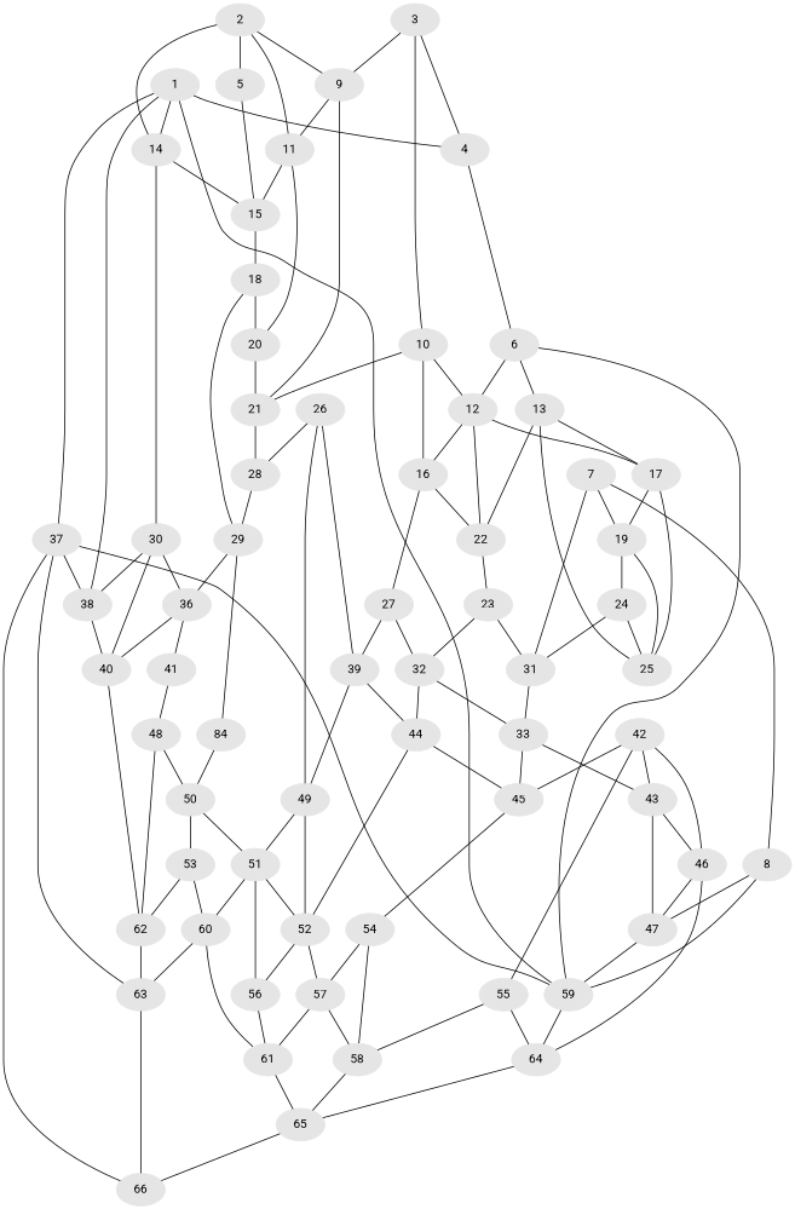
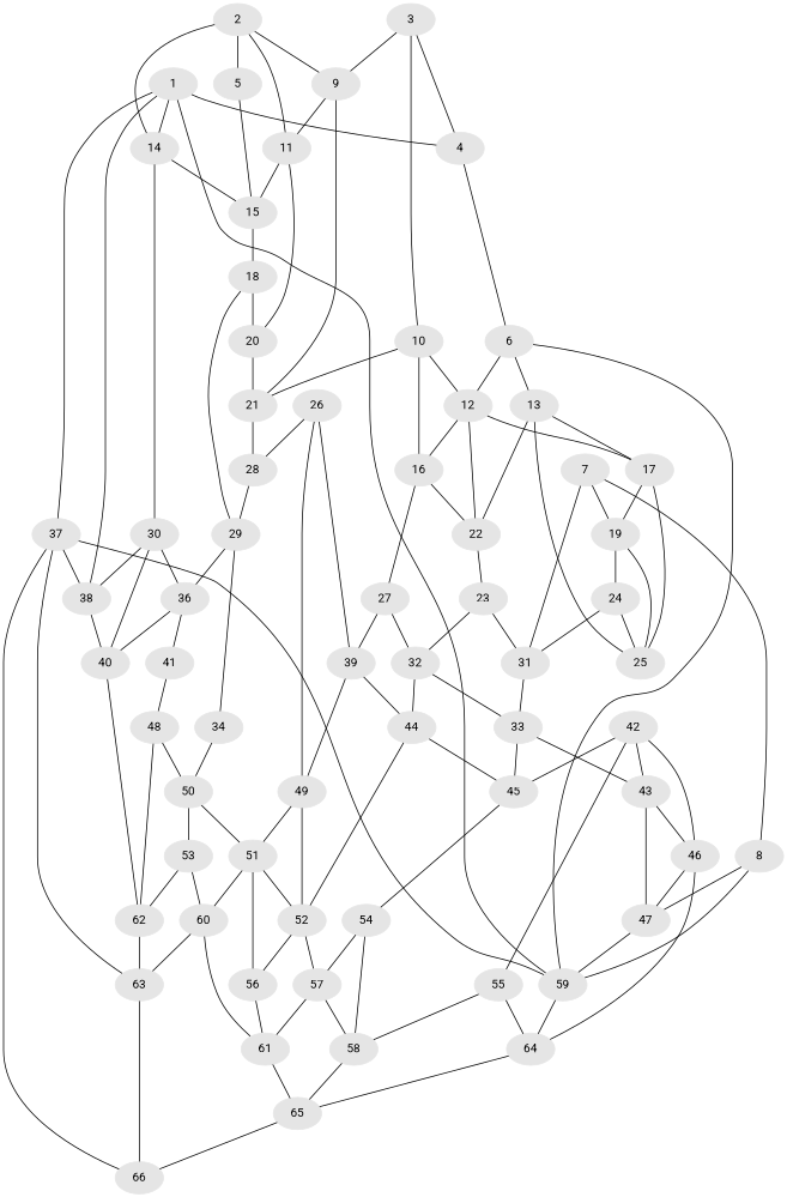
  graph {
    fontname=Roboto
    node [color=gray90 fontname=Roboto style=filled]
    edge [fontname=Roboto weight=1.0]
    1
    4
    14
    37
    38
    59
    6
    15
    30
    63
    66
    40
    64
    2
    5
    9
    11
    21
    20
    3
    10
    12
    16
    13
    18
    17
    22
    25
    7
    8
    19
    31
    47
    24
    33
    28
    27
    23
    36
    29
    32
    39
-   34 [label=84]
+   34
    44
    26
    49
    52
    51
    50
    41
    62
    43
    45
    46
    54
    53
    48
    42
    55
    58
    56
    57
    65
    60
    61
    1 -- 4
    1 -- 14
    1 -- 37
    1 -- 38
    1 -- 59
    4 -- 6
    14 -- 15
    14 -- 30
    37 -- 38
    37 -- 59
    37 -- 63
    37 -- 66
    38 -- 40
    59 -- 64
    6 -- 59
    6 -- 12
    6 -- 13
    15 -- 18
    30 -- 38
    30 -- 40
    30 -- 36
    63 -- 66
    40 -- 62
    64 -- 65
    2 -- 14
    2 -- 5 [weight=2.0]
    2 -- 9
    2 -- 11
    5 -- 15
    9 -- 11
    9 -- 21
    11 -- 15
    11 -- 20
    21 -- 28
    20 -- 21
    3 -- 4
    3 -- 9
    3 -- 10
    10 -- 21
    10 -- 12
    10 -- 16
    12 -- 16
    12 -- 17
    12 -- 22
    16 -- 22
    16 -- 27
    13 -- 17
    13 -- 22
    13 -- 25
    18 -- 20 [weight=2.0]
    18 -- 29
    17 -- 25
    17 -- 19
    22 -- 23
    7 -- 8
    7 -- 19
    7 -- 31
    8 -- 59
    8 -- 47
    19 -- 25
    19 -- 24
    31 -- 33
    47 -- 59
    24 -- 25
    24 -- 31
    33 -- 43
    33 -- 45
    28 -- 29
    27 -- 32
    27 -- 39
    23 -- 31
    23 -- 32
    36 -- 40
    36 -- 41
    29 -- 36
    29 -- 34
    32 -- 33
    32 -- 44
    39 -- 44
    39 -- 49
    34 -- 50
    44 -- 52
    44 -- 45
    26 -- 28
    26 -- 39
    26 -- 49
    49 -- 52
    49 -- 51
    52 -- 56
    52 -- 57
    51 -- 52
    51 -- 56 [weight=2.0]
    51 -- 60
    50 -- 51
    50 -- 53 [weight=2.0]
    41 -- 48 [weight=2.0]
    62 -- 63
    43 -- 47
    43 -- 46
    45 -- 54
    46 -- 64
    46 -- 47
    54 -- 58
    54 -- 57
    53 -- 62
    53 -- 60
    48 -- 50 [weight=2.0]
    48 -- 62
    42 -- 43
    42 -- 45
    42 -- 46
    42 -- 55
    55 -- 64
    55 -- 58
    58 -- 65
    56 -- 61
    57 -- 58
    57 -- 61
    65 -- 66
    60 -- 63
    60 -- 61
    61 -- 65
  }
